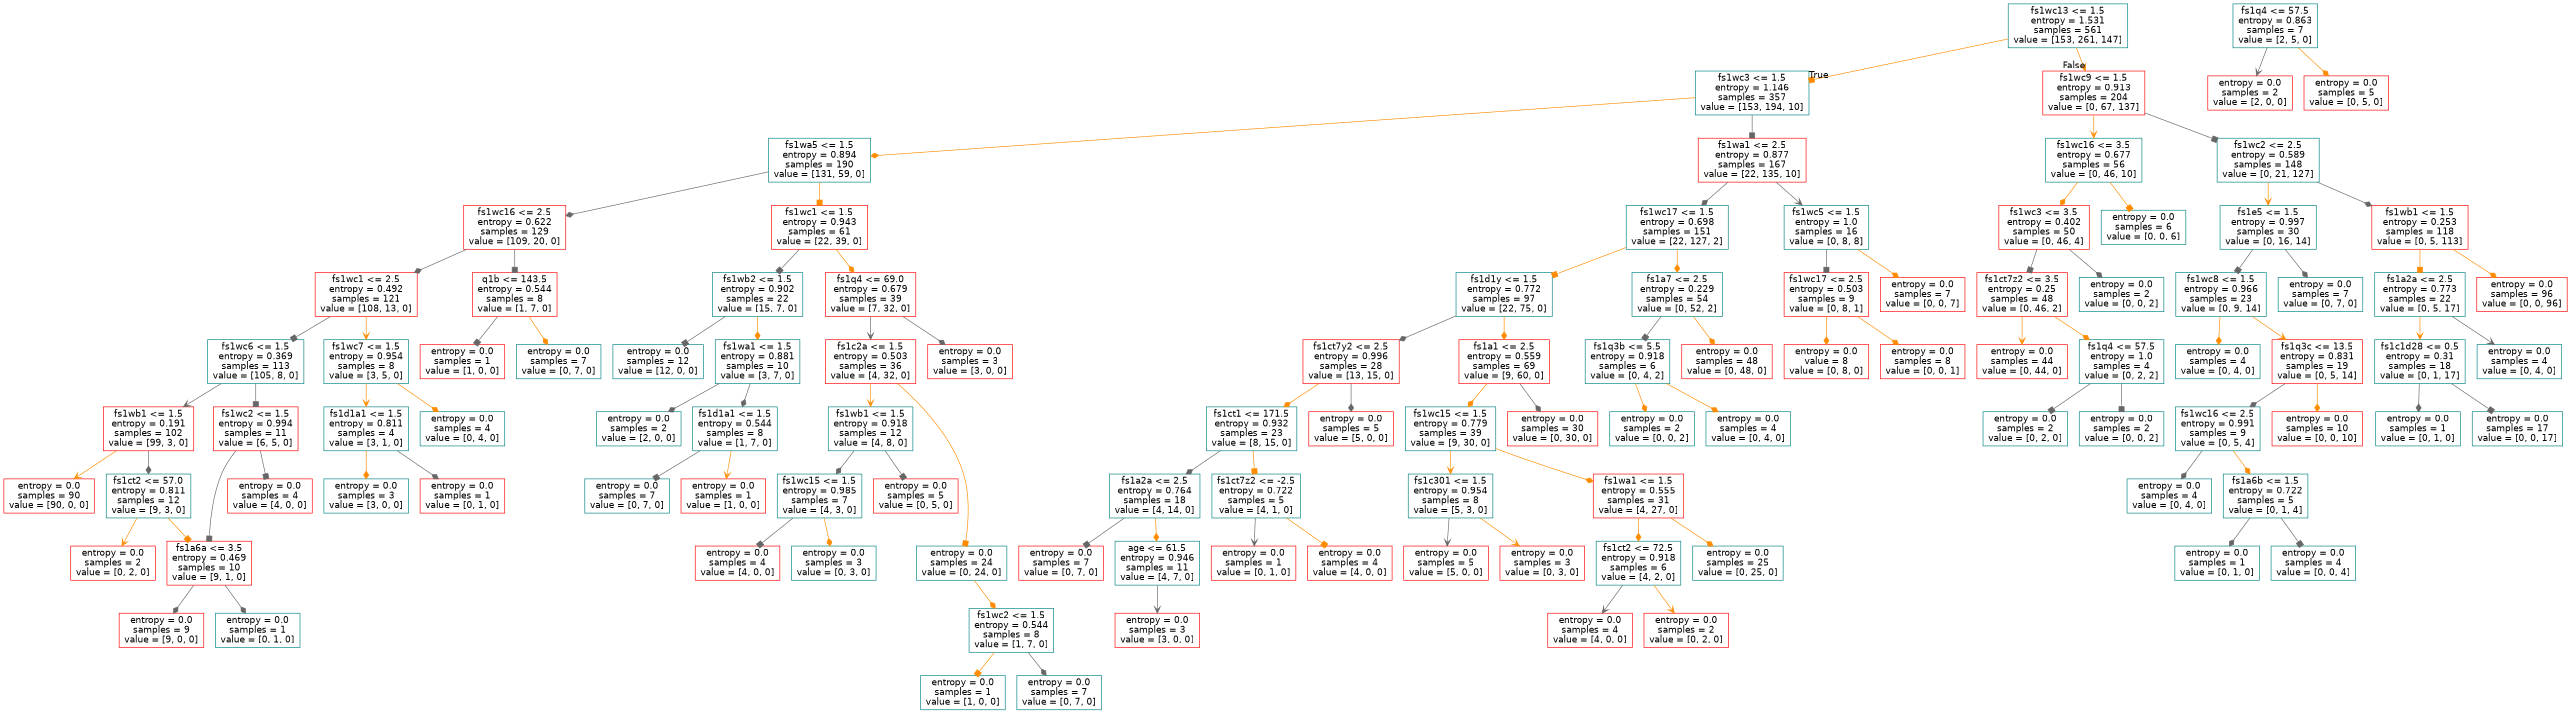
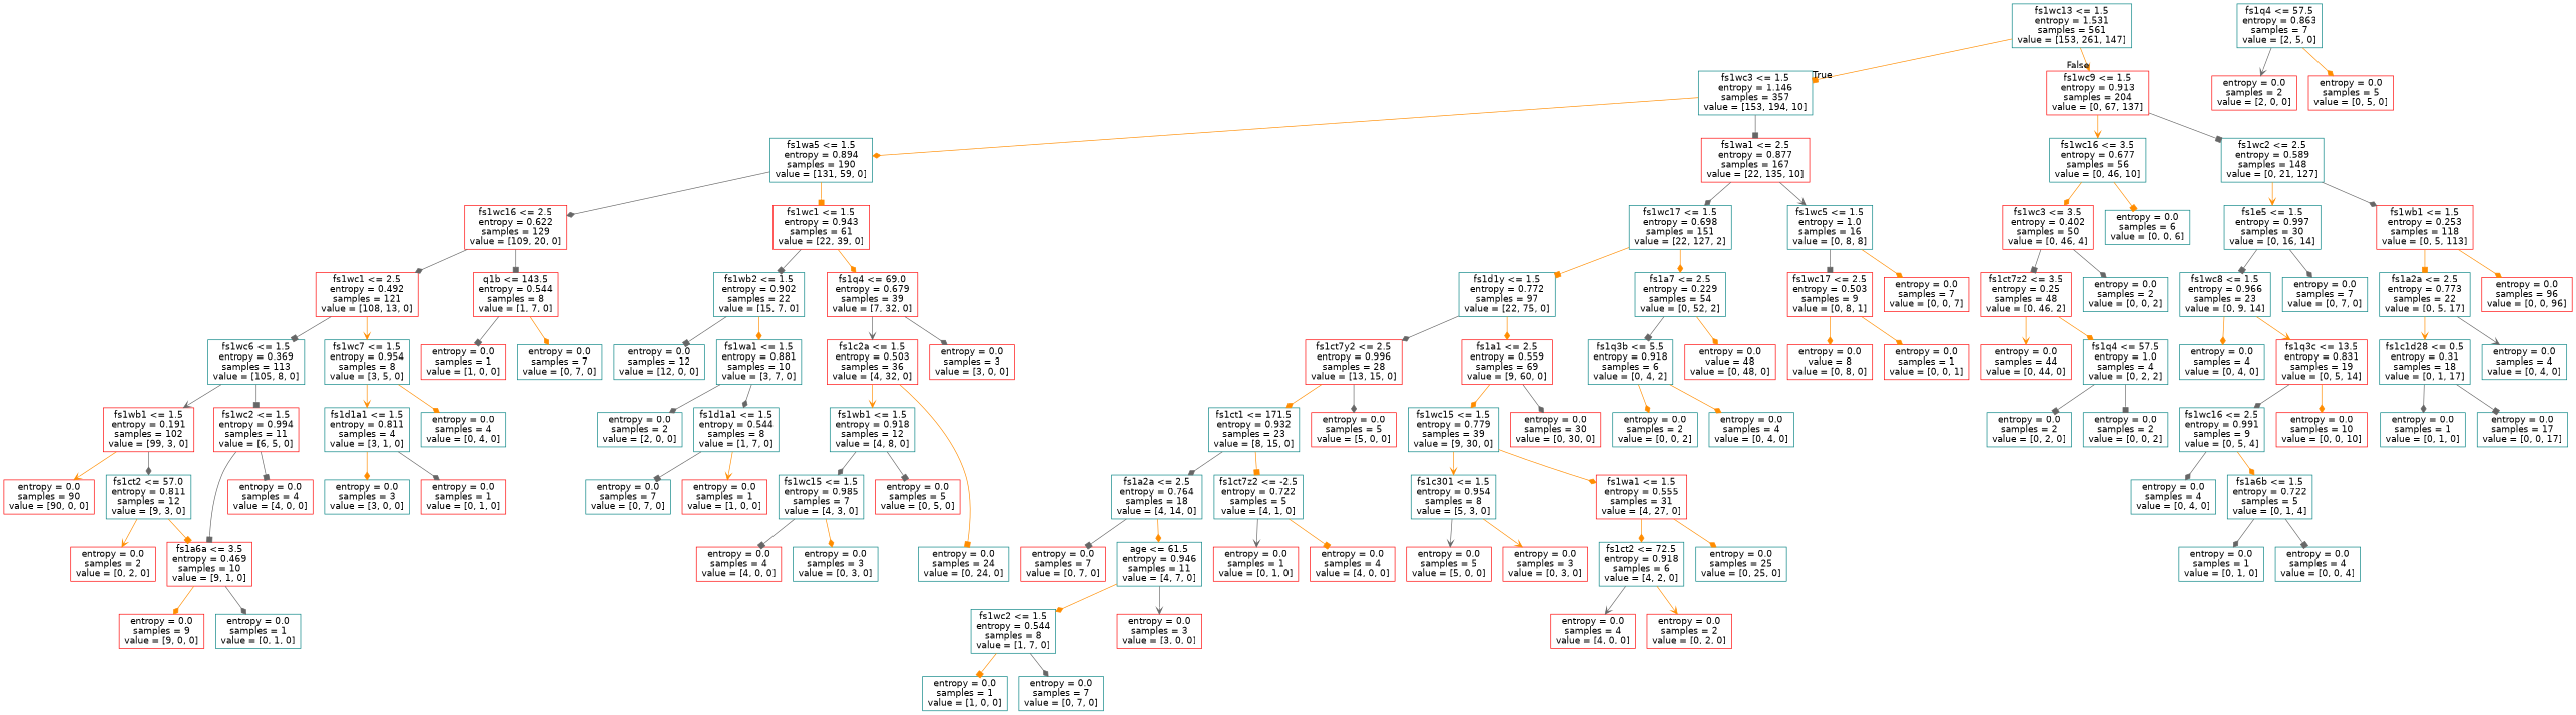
  digraph {
    node [color=teal fontname=helvetica shape=box]
    edge [arrowhead=diamond color=darkorange fontname=helvetica]
    n1 [label="fs1wc13 <= 1.5\nentropy = 1.531\nsamples = 561\nvalue = [153, 261, 147]"]
    n2 [label="fs1wc3 <= 1.5\nentropy = 1.146\nsamples = 357\nvalue = [153, 194, 10]"]
    n3 [color=red label="fs1wc9 <= 1.5\nentropy = 0.913\nsamples = 204\nvalue = [0, 67, 137]"]
    n4 [label="fs1wa5 <= 1.5\nentropy = 0.894\nsamples = 190\nvalue = [131, 59, 0]"]
    n5 [color=red label="fs1wa1 <= 2.5\nentropy = 0.877\nsamples = 167\nvalue = [22, 135, 10]"]
    n6 [label="fs1wc16 <= 3.5\nentropy = 0.677\nsamples = 56\nvalue = [0, 46, 10]"]
    n7 [label="fs1wc2 <= 2.5\nentropy = 0.589\nsamples = 148\nvalue = [0, 21, 127]"]
    n8 [color=red label="fs1wc16 <= 2.5\nentropy = 0.622\nsamples = 129\nvalue = [109, 20, 0]"]
    n9 [color=red label="fs1wc1 <= 1.5\nentropy = 0.943\nsamples = 61\nvalue = [22, 39, 0]"]
    n10 [label="fs1wc17 <= 1.5\nentropy = 0.698\nsamples = 151\nvalue = [22, 127, 2]"]
    n11 [label="fs1wc5 <= 1.5\nentropy = 1.0\nsamples = 16\nvalue = [0, 8, 8]"]
    n12 [color=red label="fs1wc1 <= 2.5\nentropy = 0.492\nsamples = 121\nvalue = [108, 13, 0]"]
    n13 [color=red label="q1b <= 143.5\nentropy = 0.544\nsamples = 8\nvalue = [1, 7, 0]"]
    n14 [label="fs1wb2 <= 1.5\nentropy = 0.902\nsamples = 22\nvalue = [15, 7, 0]"]
    n15 [color=red label="fs1q4 <= 69.0\nentropy = 0.679\nsamples = 39\nvalue = [7, 32, 0]"]
    n16 [label="fs1wc6 <= 1.5\nentropy = 0.369\nsamples = 113\nvalue = [105, 8, 0]"]
    n17 [label="fs1wc7 <= 1.5\nentropy = 0.954\nsamples = 8\nvalue = [3, 5, 0]"]
    n18 [color=red label="entropy = 0.0\nsamples = 1\nvalue = [1, 0, 0]"]
    n19 [label="entropy = 0.0\nsamples = 7\nvalue = [0, 7, 0]"]
    n20 [color=red label="fs1wb1 <= 1.5\nentropy = 0.191\nsamples = 102\nvalue = [99, 3, 0]"]
    n21 [color=red label="fs1wc2 <= 1.5\nentropy = 0.994\nsamples = 11\nvalue = [6, 5, 0]"]
    n22 [label="fs1d1a1 <= 1.5\nentropy = 0.811\nsamples = 4\nvalue = [3, 1, 0]"]
    n23 [label="entropy = 0.0\nsamples = 4\nvalue = [0, 4, 0]"]
    n24 [color=red label="entropy = 0.0\nsamples = 90\nvalue = [90, 0, 0]"]
    n25 [label="fs1ct2 <= 57.0\nentropy = 0.811\nsamples = 12\nvalue = [9, 3, 0]"]
    n26 [color=red label="fs1a6a <= 3.5\nentropy = 0.469\nsamples = 10\nvalue = [9, 1, 0]"]
    n27 [color=red label="entropy = 0.0\nsamples = 4\nvalue = [4, 0, 0]"]
    n28 [color=red label="entropy = 0.0\nsamples = 2\nvalue = [0, 2, 0]"]
    n29 [color=red label="entropy = 0.0\nsamples = 9\nvalue = [9, 0, 0]"]
    n30 [label="entropy = 0.0\nsamples = 1\nvalue = [0, 1, 0]"]
    n31 [label="fs1q4 <= 57.5\nentropy = 0.863\nsamples = 7\nvalue = [2, 5, 0]"]
    n32 [color=red label="entropy = 0.0\nsamples = 2\nvalue = [2, 0, 0]"]
    n33 [color=red label="entropy = 0.0\nsamples = 5\nvalue = [0, 5, 0]"]
    n34 [label="entropy = 0.0\nsamples = 3\nvalue = [3, 0, 0]"]
    n35 [color=red label="entropy = 0.0\nsamples = 1\nvalue = [0, 1, 0]"]
    n36 [label="entropy = 0.0\nsamples = 12\nvalue = [12, 0, 0]"]
    n37 [label="fs1wa1 <= 1.5\nentropy = 0.881\nsamples = 10\nvalue = [3, 7, 0]"]
    n38 [color=red label="fs1c2a <= 1.5\nentropy = 0.503\nsamples = 36\nvalue = [4, 32, 0]"]
    n39 [color=red label="entropy = 0.0\nsamples = 3\nvalue = [3, 0, 0]"]
    n40 [label="entropy = 0.0\nsamples = 2\nvalue = [2, 0, 0]"]
    n41 [label="fs1d1a1 <= 1.5\nentropy = 0.544\nsamples = 8\nvalue = [1, 7, 0]"]
    n42 [label="entropy = 0.0\nsamples = 7\nvalue = [0, 7, 0]"]
    n43 [color=red label="entropy = 0.0\nsamples = 1\nvalue = [1, 0, 0]"]
    n44 [label="fs1wb1 <= 1.5\nentropy = 0.918\nsamples = 12\nvalue = [4, 8, 0]"]
    n45 [label="entropy = 0.0\nsamples = 24\nvalue = [0, 24, 0]"]
    n46 [label="fs1wc15 <= 1.5\nentropy = 0.985\nsamples = 7\nvalue = [4, 3, 0]"]
    n47 [color=red label="entropy = 0.0\nsamples = 5\nvalue = [0, 5, 0]"]
    n48 [color=red label="entropy = 0.0\nsamples = 4\nvalue = [4, 0, 0]"]
    n49 [label="entropy = 0.0\nsamples = 3\nvalue = [0, 3, 0]"]
    n50 [label="fs1d1y <= 1.5\nentropy = 0.772\nsamples = 97\nvalue = [22, 75, 0]"]
    n51 [label="fs1a7 <= 2.5\nentropy = 0.229\nsamples = 54\nvalue = [0, 52, 2]"]
    n52 [color=red label="fs1wc17 <= 2.5\nentropy = 0.503\nsamples = 9\nvalue = [0, 8, 1]"]
    n53 [color=red label="entropy = 0.0\nsamples = 7\nvalue = [0, 0, 7]"]
    n54 [color=red label="fs1ct7y2 <= 2.5\nentropy = 0.996\nsamples = 28\nvalue = [13, 15, 0]"]
    n55 [color=red label="fs1a1 <= 2.5\nentropy = 0.559\nsamples = 69\nvalue = [9, 60, 0]"]
    n56 [label="fs1q3b <= 5.5\nentropy = 0.918\nsamples = 6\nvalue = [0, 4, 2]"]
-   n57 [color=red label="entropy = 0.0\nsamples = 48\nvalue = [0, 48, 0]"]
+   n57 [color=red label="entropy = 0.0\nvalue = 48\nvalue = [0, 48, 0]"]
    n58 [label="fs1ct1 <= 171.5\nentropy = 0.932\nsamples = 23\nvalue = [8, 15, 0]"]
    n59 [color=red label="entropy = 0.0\nsamples = 5\nvalue = [5, 0, 0]"]
    n60 [label="fs1wc15 <= 1.5\nentropy = 0.779\nsamples = 39\nvalue = [9, 30, 0]"]
    n61 [color=red label="entropy = 0.0\nsamples = 30\nvalue = [0, 30, 0]"]
    n62 [label="fs1a2a <= 2.5\nentropy = 0.764\nsamples = 18\nvalue = [4, 14, 0]"]
    n63 [label="fs1ct7z2 <= -2.5\nentropy = 0.722\nsamples = 5\nvalue = [4, 1, 0]"]
    n64 [color=red label="entropy = 0.0\nsamples = 7\nvalue = [0, 7, 0]"]
    n65 [label="age <= 61.5\nentropy = 0.946\nsamples = 11\nvalue = [4, 7, 0]"]
    n66 [color=red label="entropy = 0.0\nsamples = 1\nvalue = [0, 1, 0]"]
    n67 [color=red label="entropy = 0.0\nsamples = 4\nvalue = [4, 0, 0]"]
    n68 [label="fs1wc2 <= 1.5\nentropy = 0.544\nsamples = 8\nvalue = [1, 7, 0]"]
    n69 [color=red label="entropy = 0.0\nsamples = 3\nvalue = [3, 0, 0]"]
    n70 [label="entropy = 0.0\nsamples = 1\nvalue = [1, 0, 0]"]
    n71 [label="entropy = 0.0\nsamples = 7\nvalue = [0, 7, 0]"]
    n72 [label="fs1c301 <= 1.5\nentropy = 0.954\nsamples = 8\nvalue = [5, 3, 0]"]
    n73 [color=red label="fs1wa1 <= 1.5\nentropy = 0.555\nsamples = 31\nvalue = [4, 27, 0]"]
    n74 [color=red label="entropy = 0.0\nsamples = 5\nvalue = [5, 0, 0]"]
    n75 [color=red label="entropy = 0.0\nsamples = 3\nvalue = [0, 3, 0]"]
    n76 [label="fs1ct2 <= 72.5\nentropy = 0.918\nsamples = 6\nvalue = [4, 2, 0]"]
    n77 [label="entropy = 0.0\nsamples = 25\nvalue = [0, 25, 0]"]
    n78 [color=red label="entropy = 0.0\nsamples = 4\nvalue = [4, 0, 0]"]
    n79 [color=red label="entropy = 0.0\nsamples = 2\nvalue = [0, 2, 0]"]
    n80 [label="entropy = 0.0\nsamples = 2\nvalue = [0, 0, 2]"]
    n81 [label="entropy = 0.0\nsamples = 4\nvalue = [0, 4, 0]"]
    n82 [color=red label="entropy = 0.0\nvalue = 8\nvalue = [0, 8, 0]"]
-   n83 [color=red label="entropy = 0.0\nsamples = 8\nvalue = [0, 0, 1]"]
+   n83 [color=red label="entropy = 0.0\nsamples = 1\nvalue = [0, 0, 1]"]
    n84 [color=red label="fs1wc3 <= 3.5\nentropy = 0.402\nsamples = 50\nvalue = [0, 46, 4]"]
    n85 [label="entropy = 0.0\nsamples = 6\nvalue = [0, 0, 6]"]
    n86 [label="fs1e5 <= 1.5\nentropy = 0.997\nsamples = 30\nvalue = [0, 16, 14]"]
    n87 [color=red label="fs1wb1 <= 1.5\nentropy = 0.253\nsamples = 118\nvalue = [0, 5, 113]"]
    n88 [color=red label="fs1ct7z2 <= 3.5\nentropy = 0.25\nsamples = 48\nvalue = [0, 46, 2]"]
    n89 [label="entropy = 0.0\nsamples = 2\nvalue = [0, 0, 2]"]
    n90 [color=red label="entropy = 0.0\nsamples = 44\nvalue = [0, 44, 0]"]
    n91 [label="fs1q4 <= 57.5\nentropy = 1.0\nsamples = 4\nvalue = [0, 2, 2]"]
    n92 [label="entropy = 0.0\nsamples = 2\nvalue = [0, 2, 0]"]
    n93 [label="entropy = 0.0\nsamples = 2\nvalue = [0, 0, 2]"]
    n94 [label="fs1wc8 <= 1.5\nentropy = 0.966\nsamples = 23\nvalue = [0, 9, 14]"]
    n95 [label="entropy = 0.0\nsamples = 7\nvalue = [0, 7, 0]"]
    n96 [label="fs1a2a <= 2.5\nentropy = 0.773\nsamples = 22\nvalue = [0, 5, 17]"]
    n97 [color=red label="entropy = 0.0\nsamples = 96\nvalue = [0, 0, 96]"]
    n98 [label="entropy = 0.0\nsamples = 4\nvalue = [0, 4, 0]"]
    n99 [color=red label="fs1q3c <= 13.5\nentropy = 0.831\nsamples = 19\nvalue = [0, 5, 14]"]
    n100 [label="fs1wc16 <= 2.5\nentropy = 0.991\nsamples = 9\nvalue = [0, 5, 4]"]
    n101 [color=red label="entropy = 0.0\nsamples = 10\nvalue = [0, 0, 10]"]
    n102 [label="entropy = 0.0\nsamples = 4\nvalue = [0, 4, 0]"]
    n103 [label="fs1a6b <= 1.5\nentropy = 0.722\nsamples = 5\nvalue = [0, 1, 4]"]
    n104 [label="entropy = 0.0\nsamples = 1\nvalue = [0, 1, 0]"]
    n105 [label="entropy = 0.0\nsamples = 4\nvalue = [0, 0, 4]"]
    n106 [label="fs1c1d28 <= 0.5\nentropy = 0.31\nsamples = 18\nvalue = [0, 1, 17]"]
    n107 [label="entropy = 0.0\nsamples = 4\nvalue = [0, 4, 0]"]
    n108 [label="entropy = 0.0\nsamples = 1\nvalue = [0, 1, 0]"]
    n109 [label="entropy = 0.0\nsamples = 17\nvalue = [0, 0, 17]"]
    n1 -> n2 [arrowhead=box headlabel=True labelangle=45 labeldistance=2.5]
    n1 -> n3 [arrowhead=vee headlabel=False labelangle=-45 labeldistance=2.5]
    n2 -> n4
    n2 -> n5 [arrowhead=box color=gray40]
    n3 -> n6 [arrowhead=vee]
    n3 -> n7 [arrowhead=box color=gray40]
    n4 -> n8 [color=gray40]
    n4 -> n9 [arrowhead=box]
    n5 -> n10 [color=gray40]
    n5 -> n11 [arrowhead=vee color=gray40]
    n6 -> n84
    n6 -> n85 [arrowhead=box]
    n7 -> n86 [arrowhead=vee]
    n7 -> n87 [color=gray40]
    n8 -> n12 [color=gray40]
    n8 -> n13 [arrowhead=box color=gray40]
    n9 -> n14 [arrowhead=box color=gray40]
    n9 -> n15
    n10 -> n50 [arrowhead=box]
    n10 -> n51
    n11 -> n52 [arrowhead=box color=gray40]
    n11 -> n53
    n12 -> n16 [arrowhead=box color=gray40]
    n12 -> n17 [arrowhead=vee]
    n13 -> n18 [arrowhead=box color=gray40]
    n13 -> n19
    n14 -> n36 [arrowhead=box color=gray40]
    n14 -> n37
    n15 -> n38 [arrowhead=vee color=gray40]
    n15 -> n39 [color=gray40]
    n16 -> n20 [arrowhead=vee color=gray40]
    n16 -> n21 [arrowhead=box color=gray40]
    n17 -> n22 [arrowhead=vee]
    n17 -> n23
    n20 -> n24 [arrowhead=vee]
    n20 -> n25 [color=gray40]
    n21 -> n26 [arrowhead=box color=gray40]
    n21 -> n27 [arrowhead=box color=gray40]
    n22 -> n34
    n22 -> n35 [color=gray40]
    n25 -> n26 [arrowhead=box]
    n25 -> n28 [arrowhead=vee]
-   n26 -> n29 [color=gray40]
+   n26 -> n29
    n26 -> n30 [color=gray40]
    n31 -> n32 [arrowhead=vee color=gray40]
    n31 -> n33
    n37 -> n40 [color=gray40]
    n37 -> n41 [color=gray40]
    n38 -> n44 [arrowhead=vee]
    n38 -> n45 [arrowhead=box]
    n41 -> n42 [arrowhead=box color=gray40]
    n41 -> n43 [arrowhead=vee]
    n44 -> n46 [color=gray40]
    n44 -> n47 [arrowhead=box color=gray40]
    n46 -> n48 [arrowhead=box color=gray40]
    n46 -> n49
    n50 -> n54 [color=gray40]
    n50 -> n55
    n51 -> n56 [arrowhead=box color=gray40]
    n51 -> n57
    n52 -> n82
    n52 -> n83
    n54 -> n58
    n54 -> n59 [color=gray40]
    n55 -> n60
    n55 -> n61 [color=gray40]
    n56 -> n80
    n56 -> n81
    n58 -> n62 [color=gray40]
    n58 -> n63 [arrowhead=box]
    n60 -> n72 [arrowhead=vee]
    n60 -> n73
    n62 -> n64 [arrowhead=box color=gray40]
    n62 -> n65
    n63 -> n66 [arrowhead=vee color=gray40]
    n63 -> n67 [arrowhead=box]
-   n45 -> n68
+   n65 -> n68
    n65 -> n69 [arrowhead=vee color=gray40]
    n68 -> n70 [arrowhead=box]
    n68 -> n71 [color=gray40]
    n72 -> n74 [arrowhead=vee color=gray40]
    n72 -> n75 [arrowhead=vee]
    n73 -> n76
    n73 -> n77
    n76 -> n78 [arrowhead=vee color=gray40]
    n76 -> n79 [arrowhead=vee]
    n84 -> n88 [arrowhead=box color=gray40]
    n84 -> n89 [color=gray40]
    n86 -> n94 [arrowhead=box color=gray40]
    n86 -> n95 [color=gray40]
    n87 -> n96 [arrowhead=box]
    n87 -> n97
    n88 -> n90 [arrowhead=vee]
    n88 -> n91
    n91 -> n92 [arrowhead=box color=gray40]
    n91 -> n93 [arrowhead=box color=gray40]
    n94 -> n98
    n94 -> n99 [arrowhead=vee]
    n96 -> n106 [arrowhead=vee]
    n96 -> n107 [arrowhead=vee color=gray40]
    n99 -> n100 [color=gray40]
    n99 -> n101
    n100 -> n102 [color=gray40]
    n100 -> n103
    n103 -> n104 [color=gray40]
    n103 -> n105 [arrowhead=box color=gray40]
    n106 -> n108 [color=gray40]
    n106 -> n109 [arrowhead=box color=gray40]
  }
